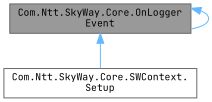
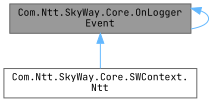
  digraph {
    rankdir=TB
    fontname="JetBrains Mono"
    node [fontname="JetBrains Mono" fontsize=10 shape=box style=filled]
    edge [color=steelblue1 dir=back fontname="JetBrains Mono" fontsize=10 labelfontname=Helvetica labelfontsize=10 style=solid]
    n1 [color=gray40 fillcolor=grey60 fontcolor=black height=0.2 label="Com.Ntt.SkyWay.Core.OnLogger\lEvent" width=0.4]
-   n2 [color=grey40 fillcolor=white height=0.2 label="Com.Ntt.SkyWay.Core.SWContext.\lSetup" width=0.4]
+   n2 [color=grey40 fillcolor=white height=0.2 label="Com.Ntt.SkyWay.Core.SWContext.\lNtt" width=0.4]
    n1 -> n1
    n1 -> n2
  }
